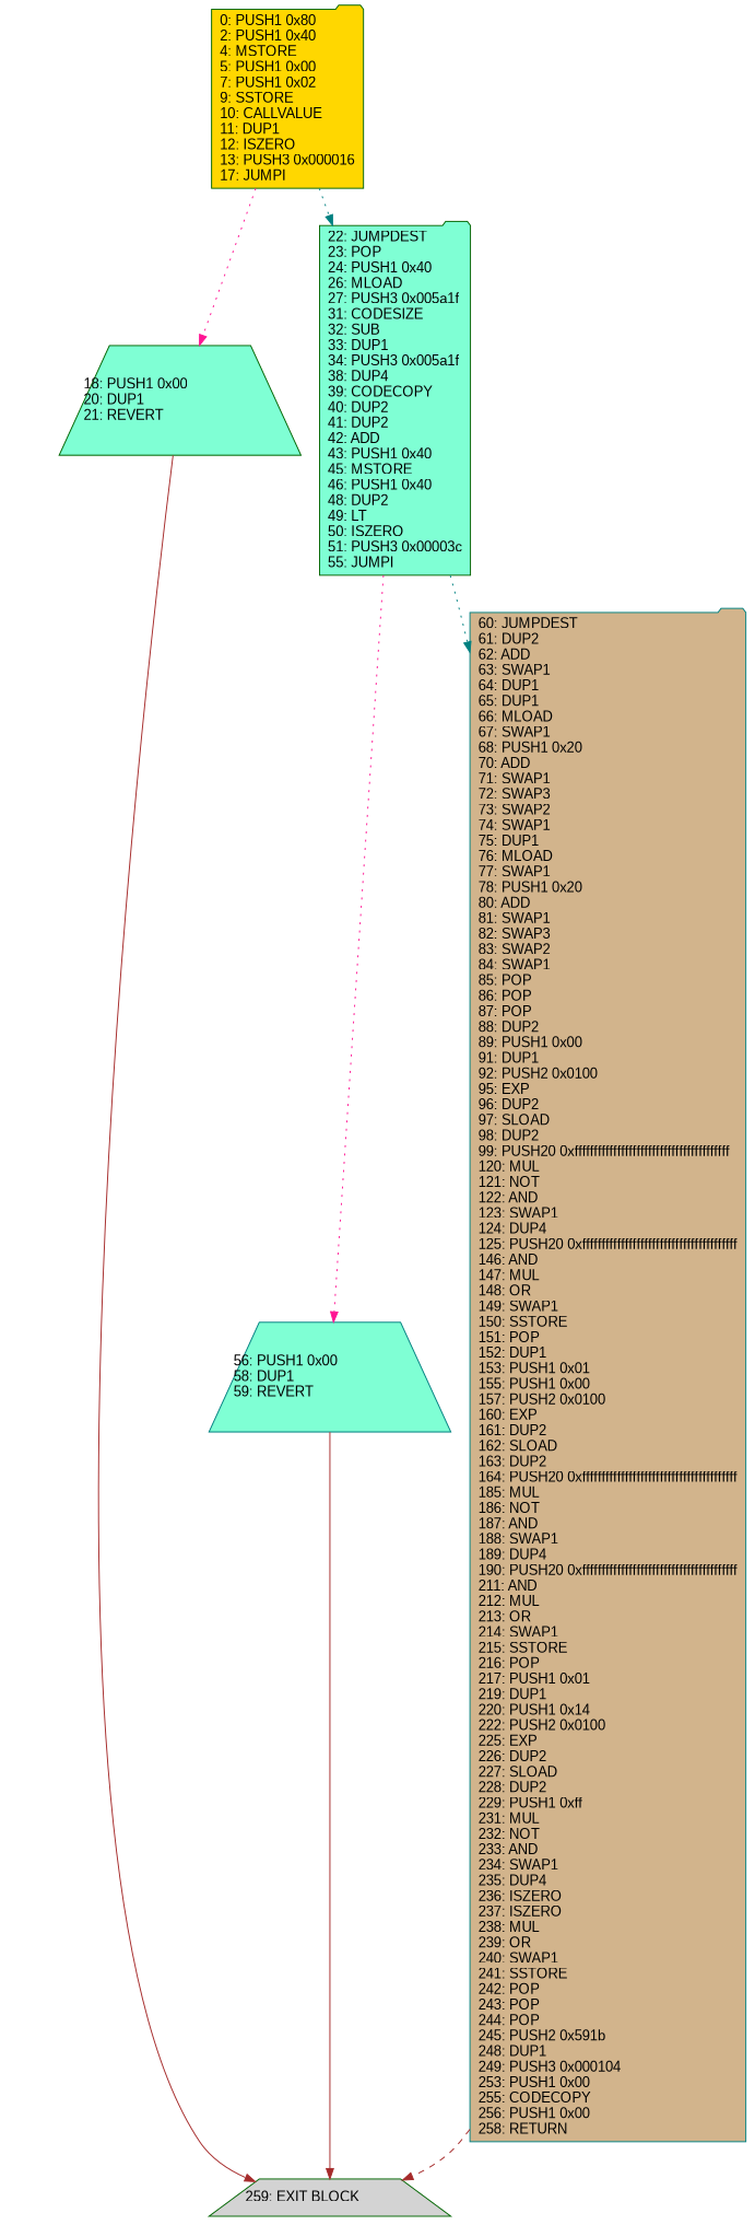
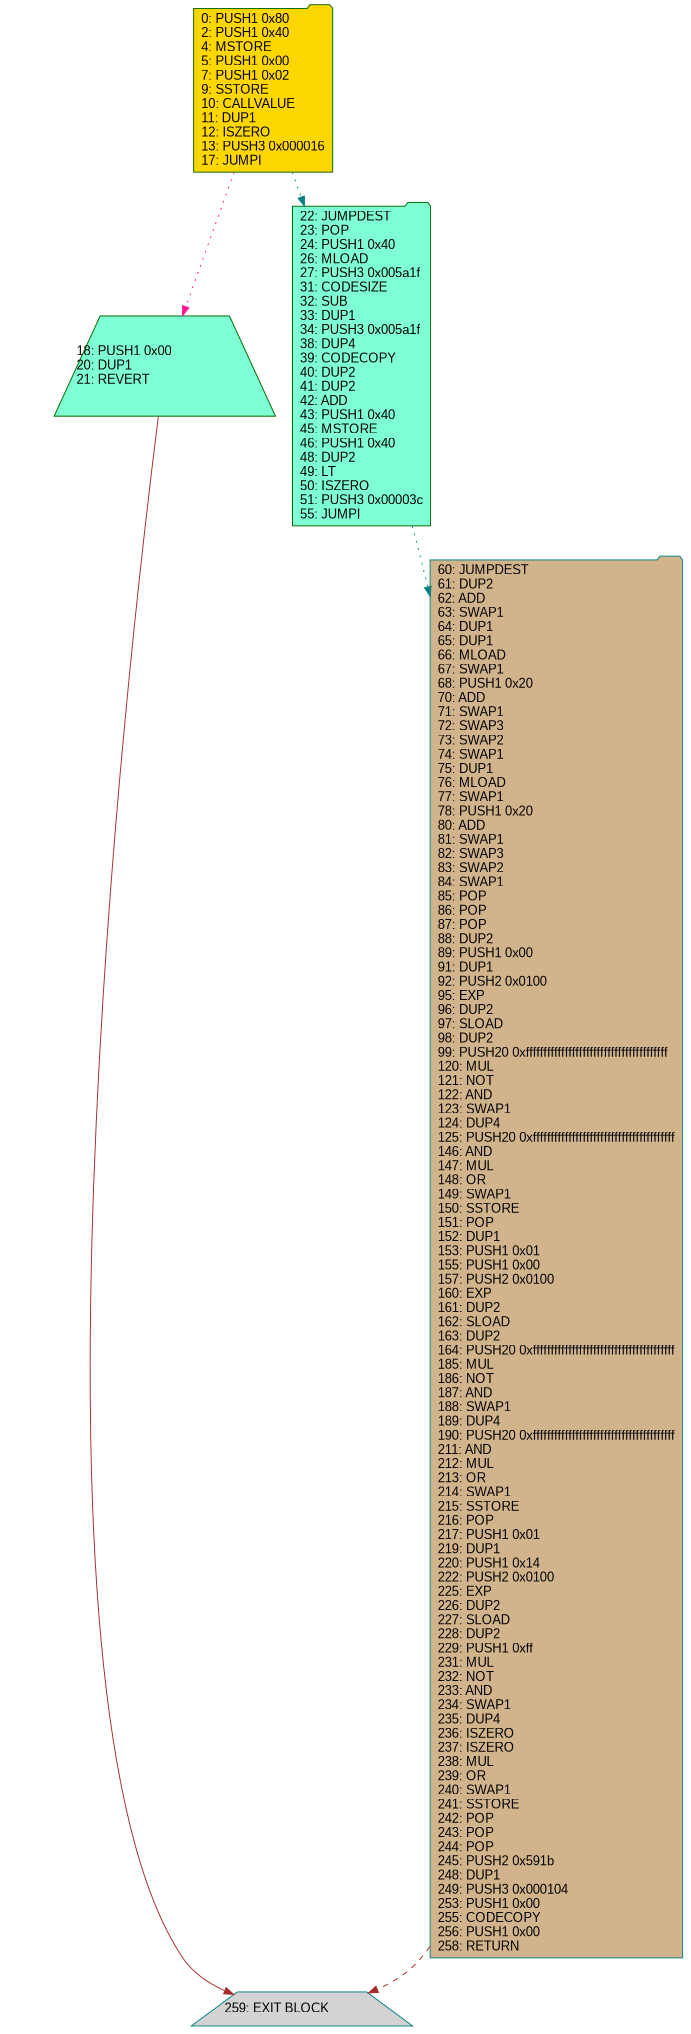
  digraph {
    rankdir=UD
    node [color=darkgreen fillcolor=aquamarine fontcolor=black fontname=arial shape=trapezium style=filled]
    edge [color=brown style=dotted]
    n1 [label="18: PUSH1 0x00\l20: DUP1\l21: REVERT\l"]
-   n2 [fillcolor=lightgrey label="259: EXIT BLOCK\l"]
+   n2 [color=teal fillcolor=lightgrey label="259: EXIT BLOCK\l"]
    n3 [fillcolor=gold label="0: PUSH1 0x80\l2: PUSH1 0x40\l4: MSTORE\l5: PUSH1 0x00\l7: PUSH1 0x02\l9: SSTORE\l10: CALLVALUE\l11: DUP1\l12: ISZERO\l13: PUSH3 0x000016\l17: JUMPI\l" shape=folder]
    n4 [label="22: JUMPDEST\l23: POP\l24: PUSH1 0x40\l26: MLOAD\l27: PUSH3 0x005a1f\l31: CODESIZE\l32: SUB\l33: DUP1\l34: PUSH3 0x005a1f\l38: DUP4\l39: CODECOPY\l40: DUP2\l41: DUP2\l42: ADD\l43: PUSH1 0x40\l45: MSTORE\l46: PUSH1 0x40\l48: DUP2\l49: LT\l50: ISZERO\l51: PUSH3 0x00003c\l55: JUMPI\l" shape=folder]
-   n5 [color=teal label="56: PUSH1 0x00\l58: DUP1\l59: REVERT\l"]
    n6 [color=teal fillcolor=tan label="60: JUMPDEST\l61: DUP2\l62: ADD\l63: SWAP1\l64: DUP1\l65: DUP1\l66: MLOAD\l67: SWAP1\l68: PUSH1 0x20\l70: ADD\l71: SWAP1\l72: SWAP3\l73: SWAP2\l74: SWAP1\l75: DUP1\l76: MLOAD\l77: SWAP1\l78: PUSH1 0x20\l80: ADD\l81: SWAP1\l82: SWAP3\l83: SWAP2\l84: SWAP1\l85: POP\l86: POP\l87: POP\l88: DUP2\l89: PUSH1 0x00\l91: DUP1\l92: PUSH2 0x0100\l95: EXP\l96: DUP2\l97: SLOAD\l98: DUP2\l99: PUSH20 0xffffffffffffffffffffffffffffffffffffffff\l120: MUL\l121: NOT\l122: AND\l123: SWAP1\l124: DUP4\l125: PUSH20 0xffffffffffffffffffffffffffffffffffffffff\l146: AND\l147: MUL\l148: OR\l149: SWAP1\l150: SSTORE\l151: POP\l152: DUP1\l153: PUSH1 0x01\l155: PUSH1 0x00\l157: PUSH2 0x0100\l160: EXP\l161: DUP2\l162: SLOAD\l163: DUP2\l164: PUSH20 0xffffffffffffffffffffffffffffffffffffffff\l185: MUL\l186: NOT\l187: AND\l188: SWAP1\l189: DUP4\l190: PUSH20 0xffffffffffffffffffffffffffffffffffffffff\l211: AND\l212: MUL\l213: OR\l214: SWAP1\l215: SSTORE\l216: POP\l217: PUSH1 0x01\l219: DUP1\l220: PUSH1 0x14\l222: PUSH2 0x0100\l225: EXP\l226: DUP2\l227: SLOAD\l228: DUP2\l229: PUSH1 0xff\l231: MUL\l232: NOT\l233: AND\l234: SWAP1\l235: DUP4\l236: ISZERO\l237: ISZERO\l238: MUL\l239: OR\l240: SWAP1\l241: SSTORE\l242: POP\l243: POP\l244: POP\l245: PUSH2 0x591b\l248: DUP1\l249: PUSH3 0x000104\l253: PUSH1 0x00\l255: CODECOPY\l256: PUSH1 0x00\l258: RETURN\l" shape=folder]
    n1 -> n2 [style=solid]
    n3 -> n1 [color=deeppink]
    n3 -> n4 [color=teal]
-   n4 -> n5 [color=deeppink]
    n4 -> n6 [color=teal]
-   n5 -> n2 [style=solid]
    n6 -> n2 [style=dashed]
  }
